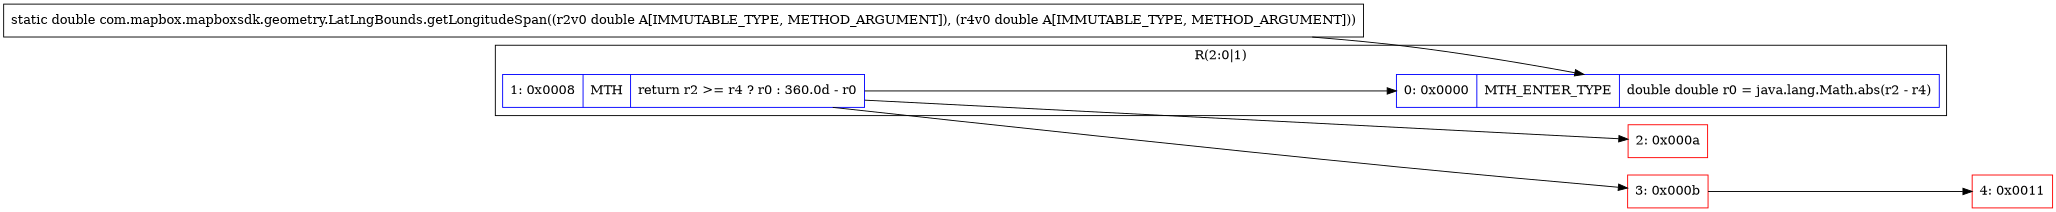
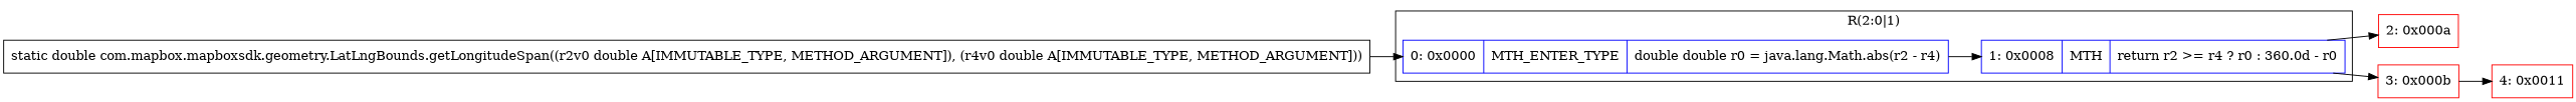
  digraph {
    fontname="DejaVu Serif"
    rankdir=LR
    node [color=red fontname="DejaVu Serif" shape=record]
    edge [fontname="DejaVu Serif"]
    n1 [color=blue label="{0\:\ 0x0000|MTH_ENTER_TYPE\l|double double r0 = java.lang.Math.abs(r2 \- r4)\l}"]
    n2 [color=blue label="{1\:\ 0x0008|MTH\l|return r2 \>= r4 ? r0 : 360.0d \- r0\l}"]
    n3 [label="{2\:\ 0x000a}"]
    n4 [label="{3\:\ 0x000b}"]
    n5 [label="{4\:\ 0x0011}"]
    n6 [label="{static double com.mapbox.mapboxsdk.geometry.LatLngBounds.getLongitudeSpan((r2v0 double A[IMMUTABLE_TYPE, METHOD_ARGUMENT]), (r4v0 double A[IMMUTABLE_TYPE, METHOD_ARGUMENT])) }" color=""]
    subgraph cluster_1 {
      label="R(2:0|1)"
      n1
      n2
    }
-   n2 -> n1
+   n1 -> n2
    n2 -> n3
    n2 -> n4
    n4 -> n5
    n6 -> n1
  }
